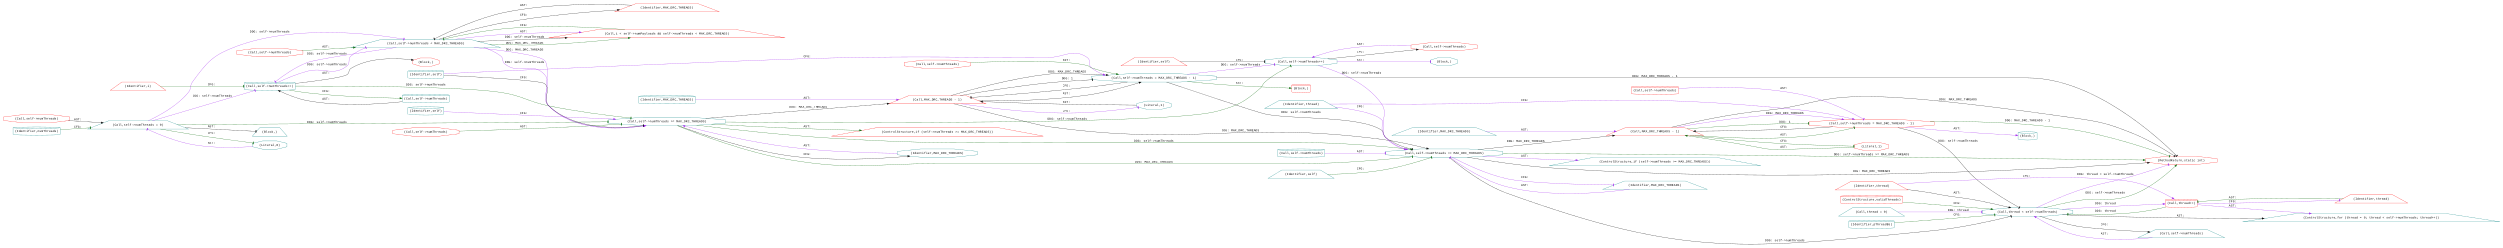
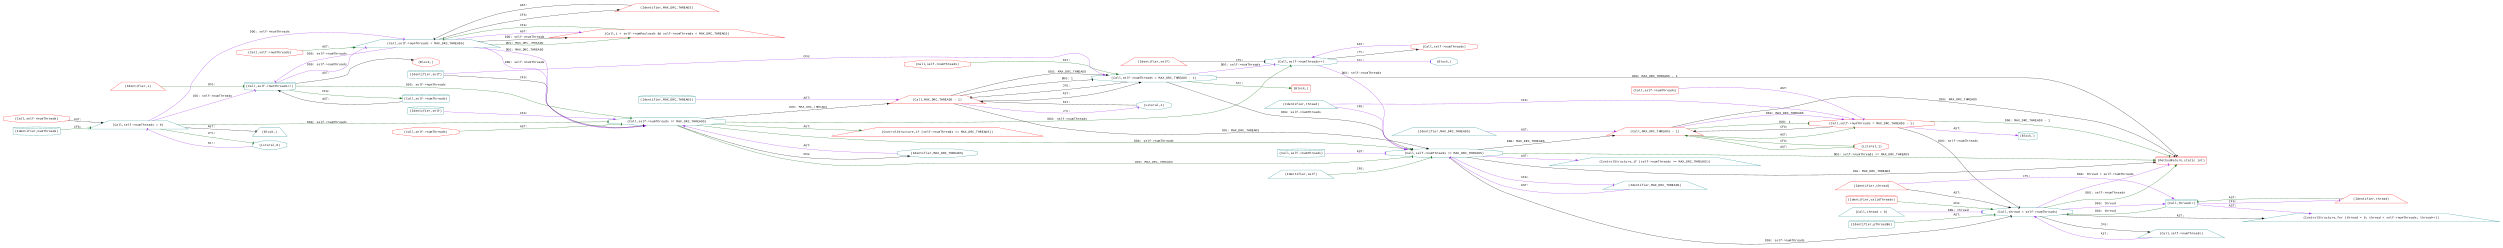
  digraph {
    fontname="Liberation Mono"
    rankdir=LR
    node [color=teal fontname="Liberation Mono" shape=trapezium]
    edge [arrowhead=normal color=purple fontname="Liberation Mono"]
    n1 [label="(Call,self->numThreads >= MAX_DRC_THREADS)" shape=octagon]
    n2 [color=red label="(Call,MAX_DRC_THREADS - 1)"]
    n3 [label="(Call,self->numThreads++)" shape=octagon]
    n4 [label="(Call,self->numThreads >= MAX_DRC_THREADS)" shape=octagon]
    n5 [label="(Identifier,MAX_DRC_THREADS)" shape=octagon]
    n6 [color=red label="(ControlStructure,if (self->numThreads >= MAX_DRC_THREADS))"]
    n7 [label="(Call,self->numThreads = MAX_DRC_THREADS - 1)" shape=octagon]
    n8 [label="(Literal,1)" shape=octagon]
    n9 [color=red label="(Call,self->numThreads)" shape=octagon]
    n10 [label="(Block,)" shape=octagon]
-   n11 [color=red label="(MethodReturn,static int)" shape=octagon]
+   n11 [color=red label="(MethodReturn,static int)" shape=cylinder]
    n12 [color=red label="(Call,MAX_DRC_THREADS - 1)"]
    n13 [label="(Call,thread < self->numThreads)" shape=octagon]
    n14 [label="(Identifier,MAX_DRC_THREADS)"]
    n15 [label="(ControlStructure,if (self->numThreads >= MAX_DRC_THREADS))"]
    n16 [label="(Call,self->numThreads++)" shape=cylinder]
    n17 [label="(Call,self->numThreads < MAX_DRC_THREADS)"]
    n18 [color=red label="(Block,)" shape=octagon]
    n19 [label="(Call,self->numThreads)" shape=cylinder]
    n20 [color=red label="(Call,i < self->numPayloads && self->numThreads < MAX_DRC_THREADS)"]
    n21 [color=red label="(Identifier,MAX_DRC_THREADS)"]
    n22 [label="(Call,self->numThreads = 0)"]
    n23 [label="(Block,)"]
    n24 [label="(Literal,0)" shape=octagon]
    n25 [color=red label="(Block,)" shape=cylinder]
    n26 [color=red label="(Call,self->numThreads = MAX_DRC_THREADS - 1)" shape=octagon]
    n27 [color=red label="(Literal,1)" shape=octagon]
-   n28 [color=red label="(Call,thread++)" shape=cylinder]
+   n28 [label="(Call,thread++)" shape=cylinder]
    n29 [label="(ControlStructure,for (thread = 0; thread < self->numThreads; thread++))"]
    n30 [label="(Call,self->numThreads)"]
    n31 [label="(Block,)" shape=cylinder]
    n32 [color=red label="(Identifier,thread)"]
    n33 [label="(Identifier,self)" shape=cylinder]
    n34 [color=red label="(Call,self->numThreads)" shape=octagon]
    n35 [label="(Identifier,pThreadBs)" shape=cylinder]
-   n36 [color=red label="(ControlStructure,validThreads)" shape=cylinder]
+   n36 [color=red label="(Identifier,validThreads)" shape=cylinder]
    n37 [label="(Identifier,MAX_DRC_THREADS)" shape=cylinder]
    n38 [label="(Identifier,self)" shape=cylinder]
    n39 [label="(Call,self->numThreads)" shape=cylinder]
    n40 [color=red label="(Identifier,thread)"]
    n41 [color=red label="(Call,self->numThreads)" shape=octagon]
    n42 [color=red label="(Call,self->numThreads)" shape=octagon]
    n43 [color=red label="(Call,self->numThreads)" shape=octagon]
    n44 [color=red label="(Identifier,i)"]
    n45 [label="(Identifier,MAX_DRC_THREADS)"]
    n46 [label="(Identifier,self)"]
    n47 [label="(Call,thread = 0)"]
    n48 [label="(Identifier,numThreads)" shape=cylinder]
    n49 [color=red label="(Identifier,self)"]
    n50 [color=red label="(Call,self->numThreads)" shape=cylinder]
    n51 [label="(Identifier,thread)"]
    n1 -> n2 [color=black label="DDG: MAX_DRC_THREADS"]
    n1 -> n3 [arrowhead=tee color=darkgreen label="DDG: self->numThreads"]
    n1 -> n4 [color=darkgreen label="DDG: self->numThreads"]
    n1 -> n4 [arrowhead=tee color=darkgreen label="DDG: MAX_DRC_THREADS"]
    n1 -> n5 [color=black label="CFG: "]
    n1 -> n6 [color=darkgreen label="AST: "]
    n2 -> n4 [color=black label="DDG: MAX_DRC_THREADS"]
    n2 -> n7 [color=black label="AST: "]
    n2 -> n7 [color=black label="DDG: MAX_DRC_THREADS"]
    n2 -> n7 [arrowhead=tee color=black label="DDG: 1"]
    n2 -> n8 [arrowhead=tee label="CFG: "]
    n3 -> n4 [label="DDG: self->numThreads"]
    n3 -> n9 [color=black label="CFG: "]
    n3 -> n10 [arrowhead=tee label="AST: "]
    n4 -> n11 [color=black label="DDG: MAX_DRC_THREADS"]
    n4 -> n11 [color=darkgreen label="DDG: self->numThreads >= MAX_DRC_THREADS"]
    n4 -> n12 [color=black label="DDG: MAX_DRC_THREADS"]
    n4 -> n13 [arrowhead=tee color=black label="DDG: self->numThreads"]
    n4 -> n14 [arrowhead=tee label="CFG: "]
    n4 -> n15 [label="AST: "]
    n5 -> n1 [label="AST: "]
    n7 -> n2 [arrowhead=tee color=black label="CFG: "]
    n7 -> n3 [arrowhead=tee label="DDG: self->numThreads"]
    n7 -> n4 [arrowhead=tee color=black label="DDG: self->numThreads"]
    n7 -> n11 [arrowhead=tee color=black label="DDG: MAX_DRC_THREADS - 1"]
    n7 -> n25 [color=darkgreen label="AST: "]
    n8 -> n2 [color=black label="AST: "]
    n9 -> n3 [label="AST: "]
    n12 -> n11 [arrowhead=tee color=black label="DDG: MAX_DRC_THREADS"]
    n12 -> n26 [arrowhead=tee color=darkgreen label="AST: "]
    n12 -> n26 [label="DDG: MAX_DRC_THREADS"]
    n12 -> n26 [arrowhead=tee color=darkgreen label="DDG: 1"]
    n12 -> n27 [arrowhead=tee color=darkgreen label="CFG: "]
    n13 -> n11 [color=darkgreen label="DDG: self->numThreads"]
    n13 -> n11 [arrowhead=tee label="DDG: thread < self->numThreads"]
    n13 -> n28 [label="DDG: thread"]
    n13 -> n29 [color=black label="AST: "]
    n13 -> n30 [color=black label="CFG: "]
    n14 -> n4 [arrowhead=tee label="AST: "]
    n16 -> n1 [arrowhead=tee color=darkgreen label="DDG: self->numThreads"]
    n16 -> n17 [arrowhead=tee label="DDG: self->numThreads"]
    n16 -> n18 [color=black label="AST: "]
    n16 -> n19 [color=darkgreen label="CFG: "]
    n17 -> n1 [label="DDG: self->numThreads"]
    n17 -> n1 [label="DDG: MAX_DRC_THREADS"]
    n17 -> n16 [arrowhead=tee label="DDG: self->numThreads"]
    n17 -> n20 [label="AST: "]
    n17 -> n20 [color=black label="DDG: self->numThreads"]
    n17 -> n20 [color=darkgreen label="DDG: MAX_DRC_THREADS"]
    n17 -> n21 [color=black label="CFG: "]
    n19 -> n16 [color=black label="AST: "]
    n20 -> n17 [arrowhead=tee color=darkgreen label="CFG: "]
    n21 -> n17 [arrowhead=tee color=black label="AST: "]
    n22 -> n1 [arrowhead=tee color=darkgreen label="DDG: self->numThreads"]
    n22 -> n16 [arrowhead=tee label="DDG: self->numThreads"]
    n22 -> n17 [arrowhead=tee label="DDG: self->numThreads"]
    n22 -> n23 [arrowhead=tee color=black label="AST: "]
    n22 -> n24 [arrowhead=tee color=darkgreen label="CFG: "]
    n24 -> n22 [arrowhead=tee label="AST: "]
    n26 -> n11 [arrowhead=tee color=darkgreen label="DDG: MAX_DRC_THREADS - 1"]
    n26 -> n12 [color=black label="CFG: "]
    n26 -> n13 [arrowhead=tee color=black label="DDG: self->numThreads"]
    n26 -> n31 [label="AST: "]
    n27 -> n12 [color=darkgreen label="AST: "]
    n28 -> n13 [arrowhead=tee color=darkgreen label="DDG: thread"]
    n28 -> n29 [label="AST: "]
    n28 -> n32 [arrowhead=tee label="CFG: "]
    n30 -> n13 [label="AST: "]
    n32 -> n28 [arrowhead=tee color=darkgreen label="AST: "]
    n33 -> n1 [arrowhead=tee color=black label="CFG: "]
    n33 -> n7 [label="CFG: "]
    n34 -> n1 [arrowhead=tee color=darkgreen label="AST: "]
-   n35 -> n13 [arrowhead=tee color=darkgreen label="CFG: "]
+   n35 -> n13 [arrowhead=tee color=darkgreen label="AST: "]
    n36 -> n13 [color=darkgreen label="CFG: "]
    n37 -> n2 [label="AST: "]
    n38 -> n1 [label="CFG: "]
    n39 -> n4 [arrowhead=tee label="AST: "]
    n40 -> n13 [color=black label="AST: "]
    n40 -> n28 [label="CFG: "]
    n41 -> n22 [color=black label="AST: "]
    n42 -> n7 [color=darkgreen label="AST: "]
    n43 -> n17 [color=darkgreen label="AST: "]
    n44 -> n16 [arrowhead=tee color=darkgreen label="CFG: "]
    n45 -> n12 [label="AST: "]
    n46 -> n4 [arrowhead=tee color=darkgreen label="CFG: "]
    n47 -> n13 [arrowhead=tee label="DDG: thread"]
    n48 -> n22 [arrowhead=tee color=darkgreen label="CFG: "]
    n49 -> n3 [arrowhead=tee color=black label="CFG: "]
    n50 -> n26 [arrowhead=tee label="AST: "]
    n51 -> n4 [label="CFG: "]
    n51 -> n26 [label="CFG: "]
  }
